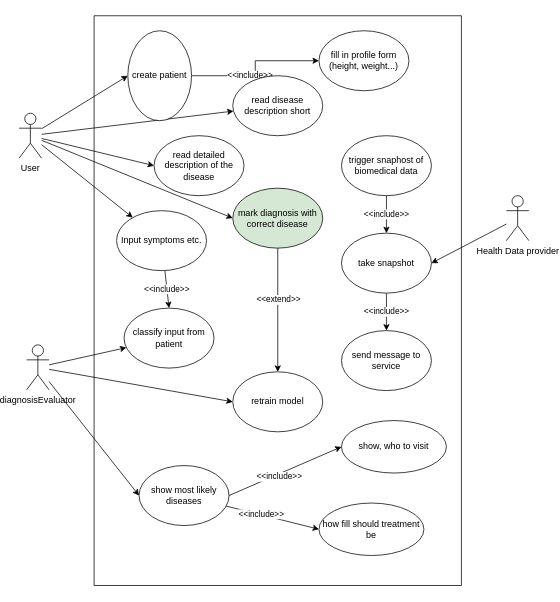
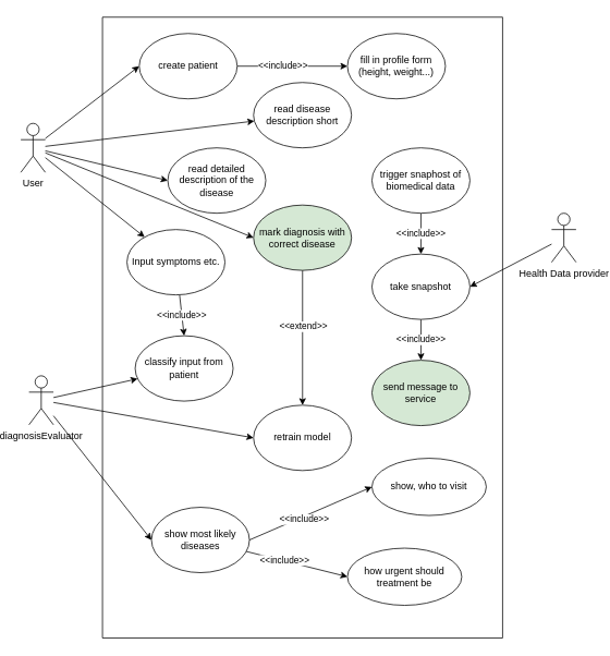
  <mxCell id="0" />
  <mxCell id="1" parent="0" />
  <mxCell id="2" style="rounded=0;orthogonalLoop=1;jettySize=auto;html=1;entryX=0;entryY=0.5;entryDx=0;entryDy=0;" parent="1" source="7" target="15" edge="1"><mxGeometry relative="1" as="geometry" /></mxCell>
  <mxCell id="3" style="rounded=0;orthogonalLoop=1;jettySize=auto;html=1;" parent="1" source="7" target="18" edge="1"><mxGeometry relative="1" as="geometry" /></mxCell>
  <mxCell id="4" style="rounded=0;orthogonalLoop=1;jettySize=auto;html=1;" parent="1" source="7" target="23" edge="1"><mxGeometry relative="1" as="geometry" /></mxCell>
  <mxCell id="5" style="rounded=0;orthogonalLoop=1;jettySize=auto;html=1;entryX=0;entryY=0.5;entryDx=0;entryDy=0;" parent="1" source="7" target="33" edge="1"><mxGeometry relative="1" as="geometry" /></mxCell>
  <mxCell id="6" style="rounded=0;orthogonalLoop=1;jettySize=auto;html=1;entryX=0;entryY=0.5;entryDx=0;entryDy=0;" parent="1" source="7" target="36" edge="1"><mxGeometry relative="1" as="geometry" /></mxCell>
  <mxCell id="7" value="User" style="shape=umlActor;verticalLabelPosition=bottom;verticalAlign=top;html=1;outlineConnect=0;" parent="1" vertex="1"><mxGeometry x="20" y="150" width="30" height="60" as="geometry" /></mxCell>
  <mxCell id="8" style="rounded=0;orthogonalLoop=1;jettySize=auto;html=1;" parent="1" source="11" target="16" edge="1"><mxGeometry relative="1" as="geometry" /></mxCell>
  <mxCell id="9" style="rounded=0;orthogonalLoop=1;jettySize=auto;html=1;entryX=0;entryY=0.5;entryDx=0;entryDy=0;" parent="1" source="11" target="22" edge="1"><mxGeometry relative="1" as="geometry" /></mxCell>
  <mxCell id="10" style="rounded=0;orthogonalLoop=1;jettySize=auto;html=1;entryX=0;entryY=0.5;entryDx=0;entryDy=0;" parent="1" source="11" target="37" edge="1"><mxGeometry relative="1" as="geometry" /></mxCell>
  <mxCell id="11" value="diagnosisEvaluator" style="shape=umlActor;verticalLabelPosition=bottom;verticalAlign=top;html=1;outlineConnect=0;" parent="1" vertex="1"><mxGeometry x="30" y="459" width="30" height="60" as="geometry" /></mxCell>
  <mxCell id="12" value="" style="swimlane;startSize=0;" parent="1" vertex="1"><mxGeometry x="120" y="20" width="490" height="760" as="geometry" /></mxCell>
  <mxCell id="13" style="edgeStyle=orthogonalEdgeStyle;rounded=0;orthogonalLoop=1;jettySize=auto;html=1;" parent="12" source="15" target="19" edge="1"><mxGeometry relative="1" as="geometry" /></mxCell>
  <mxCell id="14" value="&amp;lt;&amp;lt;include&amp;gt;&amp;gt;" style="edgeLabel;html=1;align=center;verticalAlign=middle;resizable=0;points=[];" parent="13" connectable="0" vertex="1"><mxGeometry x="-0.185" y="1" relative="1" as="geometry"><mxPoint as="offset" /></mxGeometry></mxCell>
- <mxCell id="15" value="create patient" style="ellipse;whiteSpace=wrap;html=1;" parent="12" vertex="1"><mxGeometry x="45" y="20" width="85" height="120" as="geometry" /></mxCell>
+ <mxCell id="15" value="create patient" style="ellipse;whiteSpace=wrap;html=1;" parent="12" vertex="1"><mxGeometry x="45" y="20" width="120" height="80" as="geometry" /></mxCell>
  <mxCell id="16" value="classify input from patient" style="ellipse;whiteSpace=wrap;html=1;" parent="12" vertex="1"><mxGeometry x="40" y="390" width="120" height="80" as="geometry" /></mxCell>
  <mxCell id="17" value="&amp;lt;&amp;lt;include&amp;gt;&amp;gt;" style="rounded=0;orthogonalLoop=1;jettySize=auto;html=1;entryX=0.5;entryY=0;entryDx=0;entryDy=0;" parent="12" source="18" target="16" edge="1"><mxGeometry relative="1" as="geometry" /></mxCell>
  <mxCell id="18" value="Input symptoms etc." style="ellipse;whiteSpace=wrap;html=1;" parent="12" vertex="1"><mxGeometry x="30" y="260" width="120" height="80" as="geometry" /></mxCell>
  <mxCell id="19" value="fill in profile form (height, weight...)" style="ellipse;whiteSpace=wrap;html=1;" parent="12" vertex="1"><mxGeometry x="300" y="20" width="120" height="80" as="geometry" /></mxCell>
  <mxCell id="20" style="rounded=0;orthogonalLoop=1;jettySize=auto;html=1;entryX=0;entryY=0.5;entryDx=0;entryDy=0;" parent="12" source="22" target="27" edge="1"><mxGeometry relative="1" as="geometry" /></mxCell>
  <mxCell id="21" value="&amp;lt;&amp;lt;include&amp;gt;&amp;gt;" style="edgeLabel;html=1;align=center;verticalAlign=middle;resizable=0;points=[];" parent="20" connectable="0" vertex="1"><mxGeometry x="-0.258" y="1" relative="1" as="geometry"><mxPoint as="offset" /></mxGeometry></mxCell>
  <mxCell id="22" value="show most likely&lt;br&gt;diseases" style="ellipse;whiteSpace=wrap;html=1;" parent="12" vertex="1"><mxGeometry x="60" y="600" width="120" height="80" as="geometry" /></mxCell>
  <mxCell id="23" value="read disease description short" style="ellipse;whiteSpace=wrap;html=1;" parent="12" vertex="1"><mxGeometry x="185" y="80" width="120" height="80" as="geometry" /></mxCell>
  <mxCell id="24" style="rounded=0;orthogonalLoop=1;jettySize=auto;html=1;entryX=1;entryY=0.5;entryDx=0;entryDy=0;endArrow=none;endFill=0;startArrow=classic;startFill=1;exitX=0;exitY=0.5;exitDx=0;exitDy=0;" parent="12" source="26" target="22" edge="1"><mxGeometry relative="1" as="geometry"><mxPoint x="328" y="601" as="sourcePoint" /></mxGeometry></mxCell>
  <mxCell id="25" value="&amp;lt;&amp;lt;include&amp;gt;&amp;gt;" style="edgeLabel;html=1;align=center;verticalAlign=middle;resizable=0;points=[];" parent="24" connectable="0" vertex="1"><mxGeometry x="0.125" y="3" relative="1" as="geometry"><mxPoint as="offset" /></mxGeometry></mxCell>
  <mxCell id="26" value="show, who to visit" style="ellipse;whiteSpace=wrap;html=1;" parent="12" vertex="1"><mxGeometry x="330" y="540" width="140" height="70" as="geometry" /></mxCell>
- <mxCell id="27" value="how fill should treatment be" style="ellipse;whiteSpace=wrap;html=1;" parent="12" vertex="1"><mxGeometry x="300" y="650" width="140" height="70" as="geometry" /></mxCell>
+ <mxCell id="27" value="how urgent should treatment be" style="ellipse;whiteSpace=wrap;html=1;" parent="12" vertex="1"><mxGeometry x="300" y="650" width="140" height="70" as="geometry" /></mxCell>
  <mxCell id="28" value="&amp;lt;&amp;lt;include&amp;gt;&amp;gt;" style="rounded=0;orthogonalLoop=1;jettySize=auto;html=1;entryX=0.5;entryY=0;entryDx=0;entryDy=0;" parent="12" source="29" target="31" edge="1"><mxGeometry relative="1" as="geometry" /></mxCell>
  <mxCell id="29" value="trigger snaphost of biomedical data" style="ellipse;whiteSpace=wrap;html=1;" parent="12" vertex="1"><mxGeometry x="330" y="160" width="120" height="80" as="geometry" /></mxCell>
  <mxCell id="30" value="&amp;lt;&amp;lt;include&amp;gt;&amp;gt;" style="rounded=0;orthogonalLoop=1;jettySize=auto;html=1;entryX=0.5;entryY=0;entryDx=0;entryDy=0;" parent="12" source="31" target="32" edge="1"><mxGeometry relative="1" as="geometry" /></mxCell>
  <mxCell id="31" value="take snapshot" style="ellipse;whiteSpace=wrap;html=1;" parent="12" vertex="1"><mxGeometry x="330" y="290" width="120" height="80" as="geometry" /></mxCell>
- <mxCell id="32" value="send message to service" style="ellipse;whiteSpace=wrap;html=1;" parent="12" vertex="1"><mxGeometry x="330" y="420" width="120" height="80" as="geometry" /></mxCell>
+ <mxCell id="32" value="send message to service" style="ellipse;whiteSpace=wrap;html=1;fillColor=#d5e8d4;" parent="12" vertex="1"><mxGeometry x="330" y="420" width="120" height="80" as="geometry" /></mxCell>
  <mxCell id="33" value="read detailed description of the disease" style="ellipse;whiteSpace=wrap;html=1;" parent="12" vertex="1"><mxGeometry x="80" y="160" width="120" height="80" as="geometry" /></mxCell>
  <mxCell id="34" style="edgeStyle=orthogonalEdgeStyle;rounded=0;orthogonalLoop=1;jettySize=auto;html=1;entryX=0.5;entryY=0;entryDx=0;entryDy=0;" parent="12" source="36" target="37" edge="1"><mxGeometry relative="1" as="geometry" /></mxCell>
  <mxCell id="35" value="&amp;lt;&amp;lt;extend&amp;gt;&amp;gt;" style="edgeLabel;html=1;align=center;verticalAlign=middle;resizable=0;points=[];" parent="34" vertex="1" connectable="0"><mxGeometry x="-0.171" relative="1" as="geometry"><mxPoint as="offset" /></mxGeometry></mxCell>
  <mxCell id="36" value="mark diagnosis with correct disease" style="ellipse;whiteSpace=wrap;html=1;fillColor=#d5e8d4;" parent="12" vertex="1"><mxGeometry x="185" y="230" width="120" height="80" as="geometry" /></mxCell>
  <mxCell id="37" value="retrain model" style="ellipse;whiteSpace=wrap;html=1;" parent="12" vertex="1"><mxGeometry x="185" y="475" width="120" height="80" as="geometry" /></mxCell>
  <mxCell id="38" style="rounded=0;orthogonalLoop=1;jettySize=auto;html=1;entryX=1;entryY=0.5;entryDx=0;entryDy=0;" parent="1" source="39" target="31" edge="1"><mxGeometry relative="1" as="geometry" /></mxCell>
  <mxCell id="39" value="Health Data provider" style="shape=umlActor;verticalLabelPosition=bottom;verticalAlign=top;html=1;outlineConnect=0;" parent="1" vertex="1"><mxGeometry x="670" y="260" width="30" height="60" as="geometry" /></mxCell>
